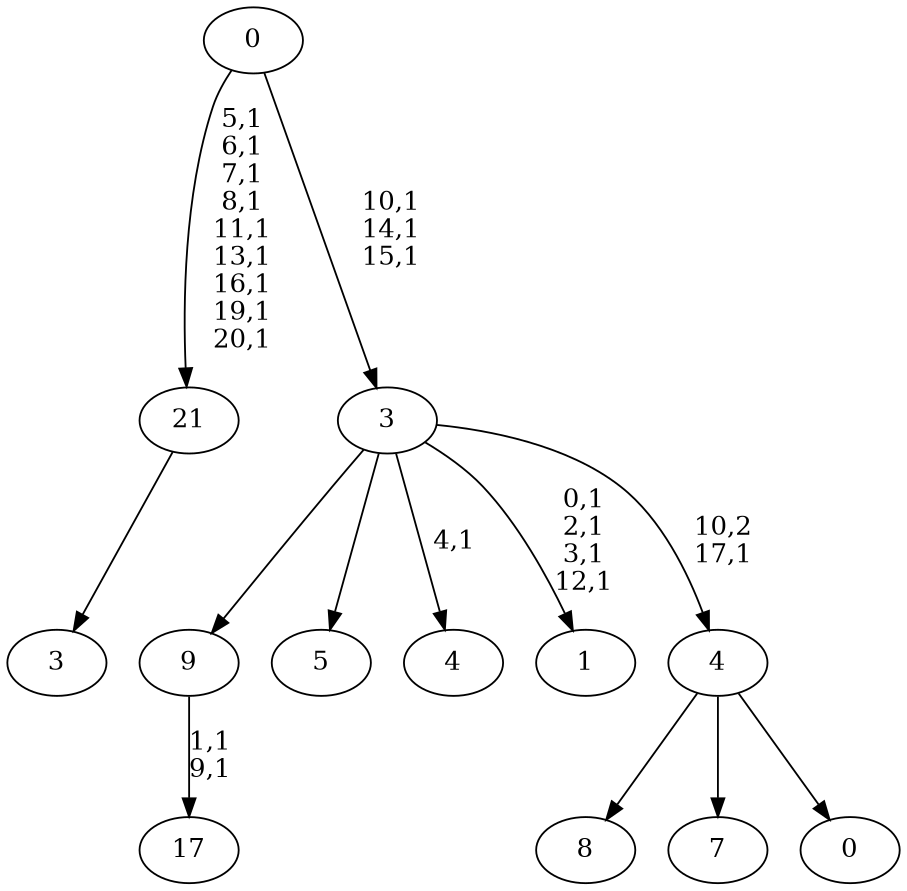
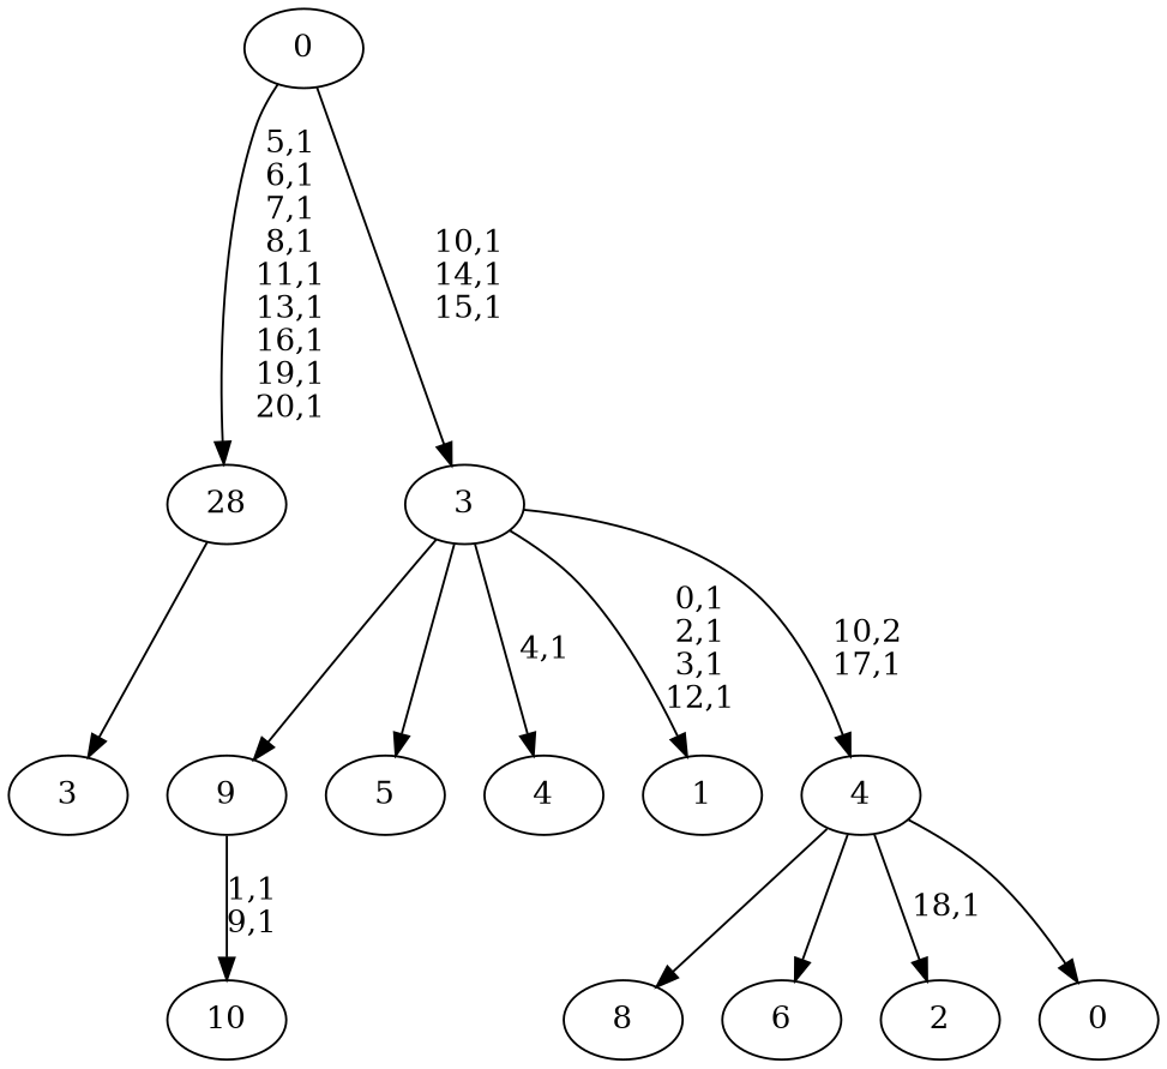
  digraph {
    fontname="DejaVu Serif"
    node [fontname="DejaVu Serif"]
    edge [fontname="DejaVu Serif"]
-   n1 [label=17]
+   n1 [label=10]
    n2 [label=9]
    n3 [label=8]
-   n4 [label=7]
+   n4 [label=6]
    n5 [label=5]
    n6 [label=4]
    n7 [label=3]
-   21
+   21 [label=28]
+   n9 [label=2]
    n10 [label=1]
    n11 [label=0]
    4
    3
    0
    n2 -> n1 [label="1,1\n9,1"]
    21 -> n7
    4 -> n3
    4 -> n4
+   4 -> n9 [label="18,1"]
    4 -> n11
    3 -> n2
    3 -> n5
    3 -> n6 [label="4,1"]
    3 -> n10 [label="0,1\n2,1\n3,1\n12,1"]
    3 -> 4 [label="10,2\n17,1"]
    0 -> 21 [label="5,1\n6,1\n7,1\n8,1\n11,1\n13,1\n16,1\n19,1\n20,1"]
    0 -> 3 [label="10,1\n14,1\n15,1"]
  }
